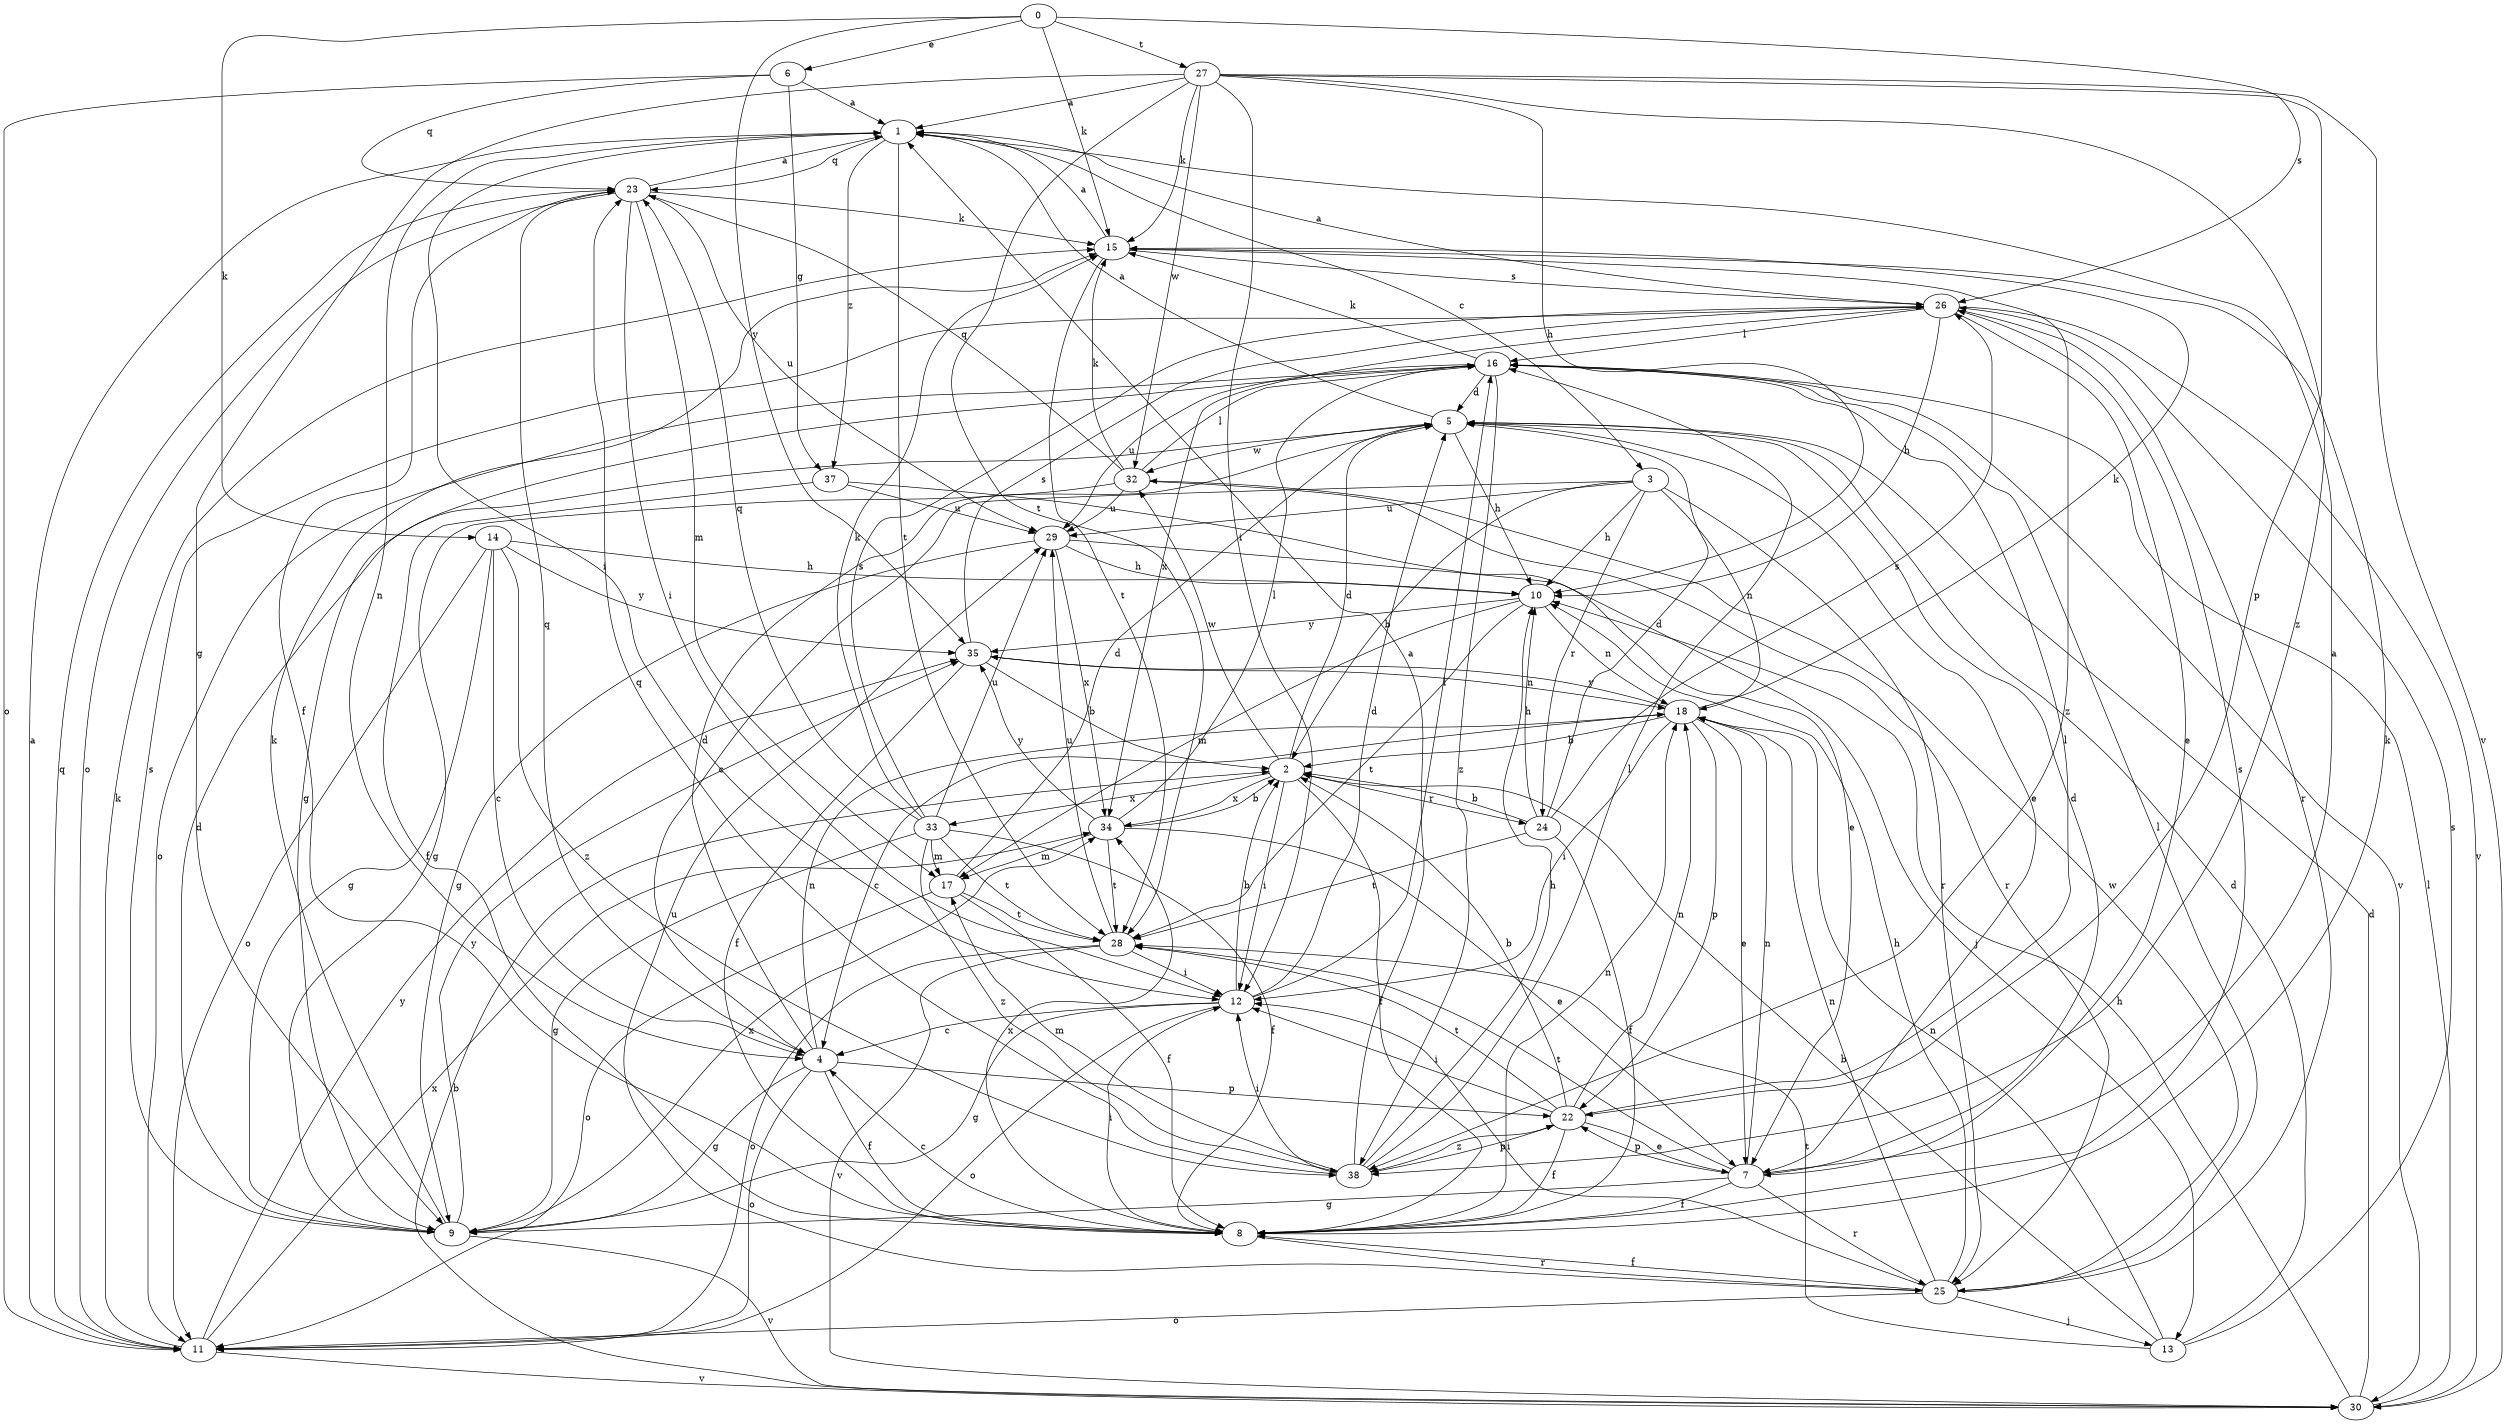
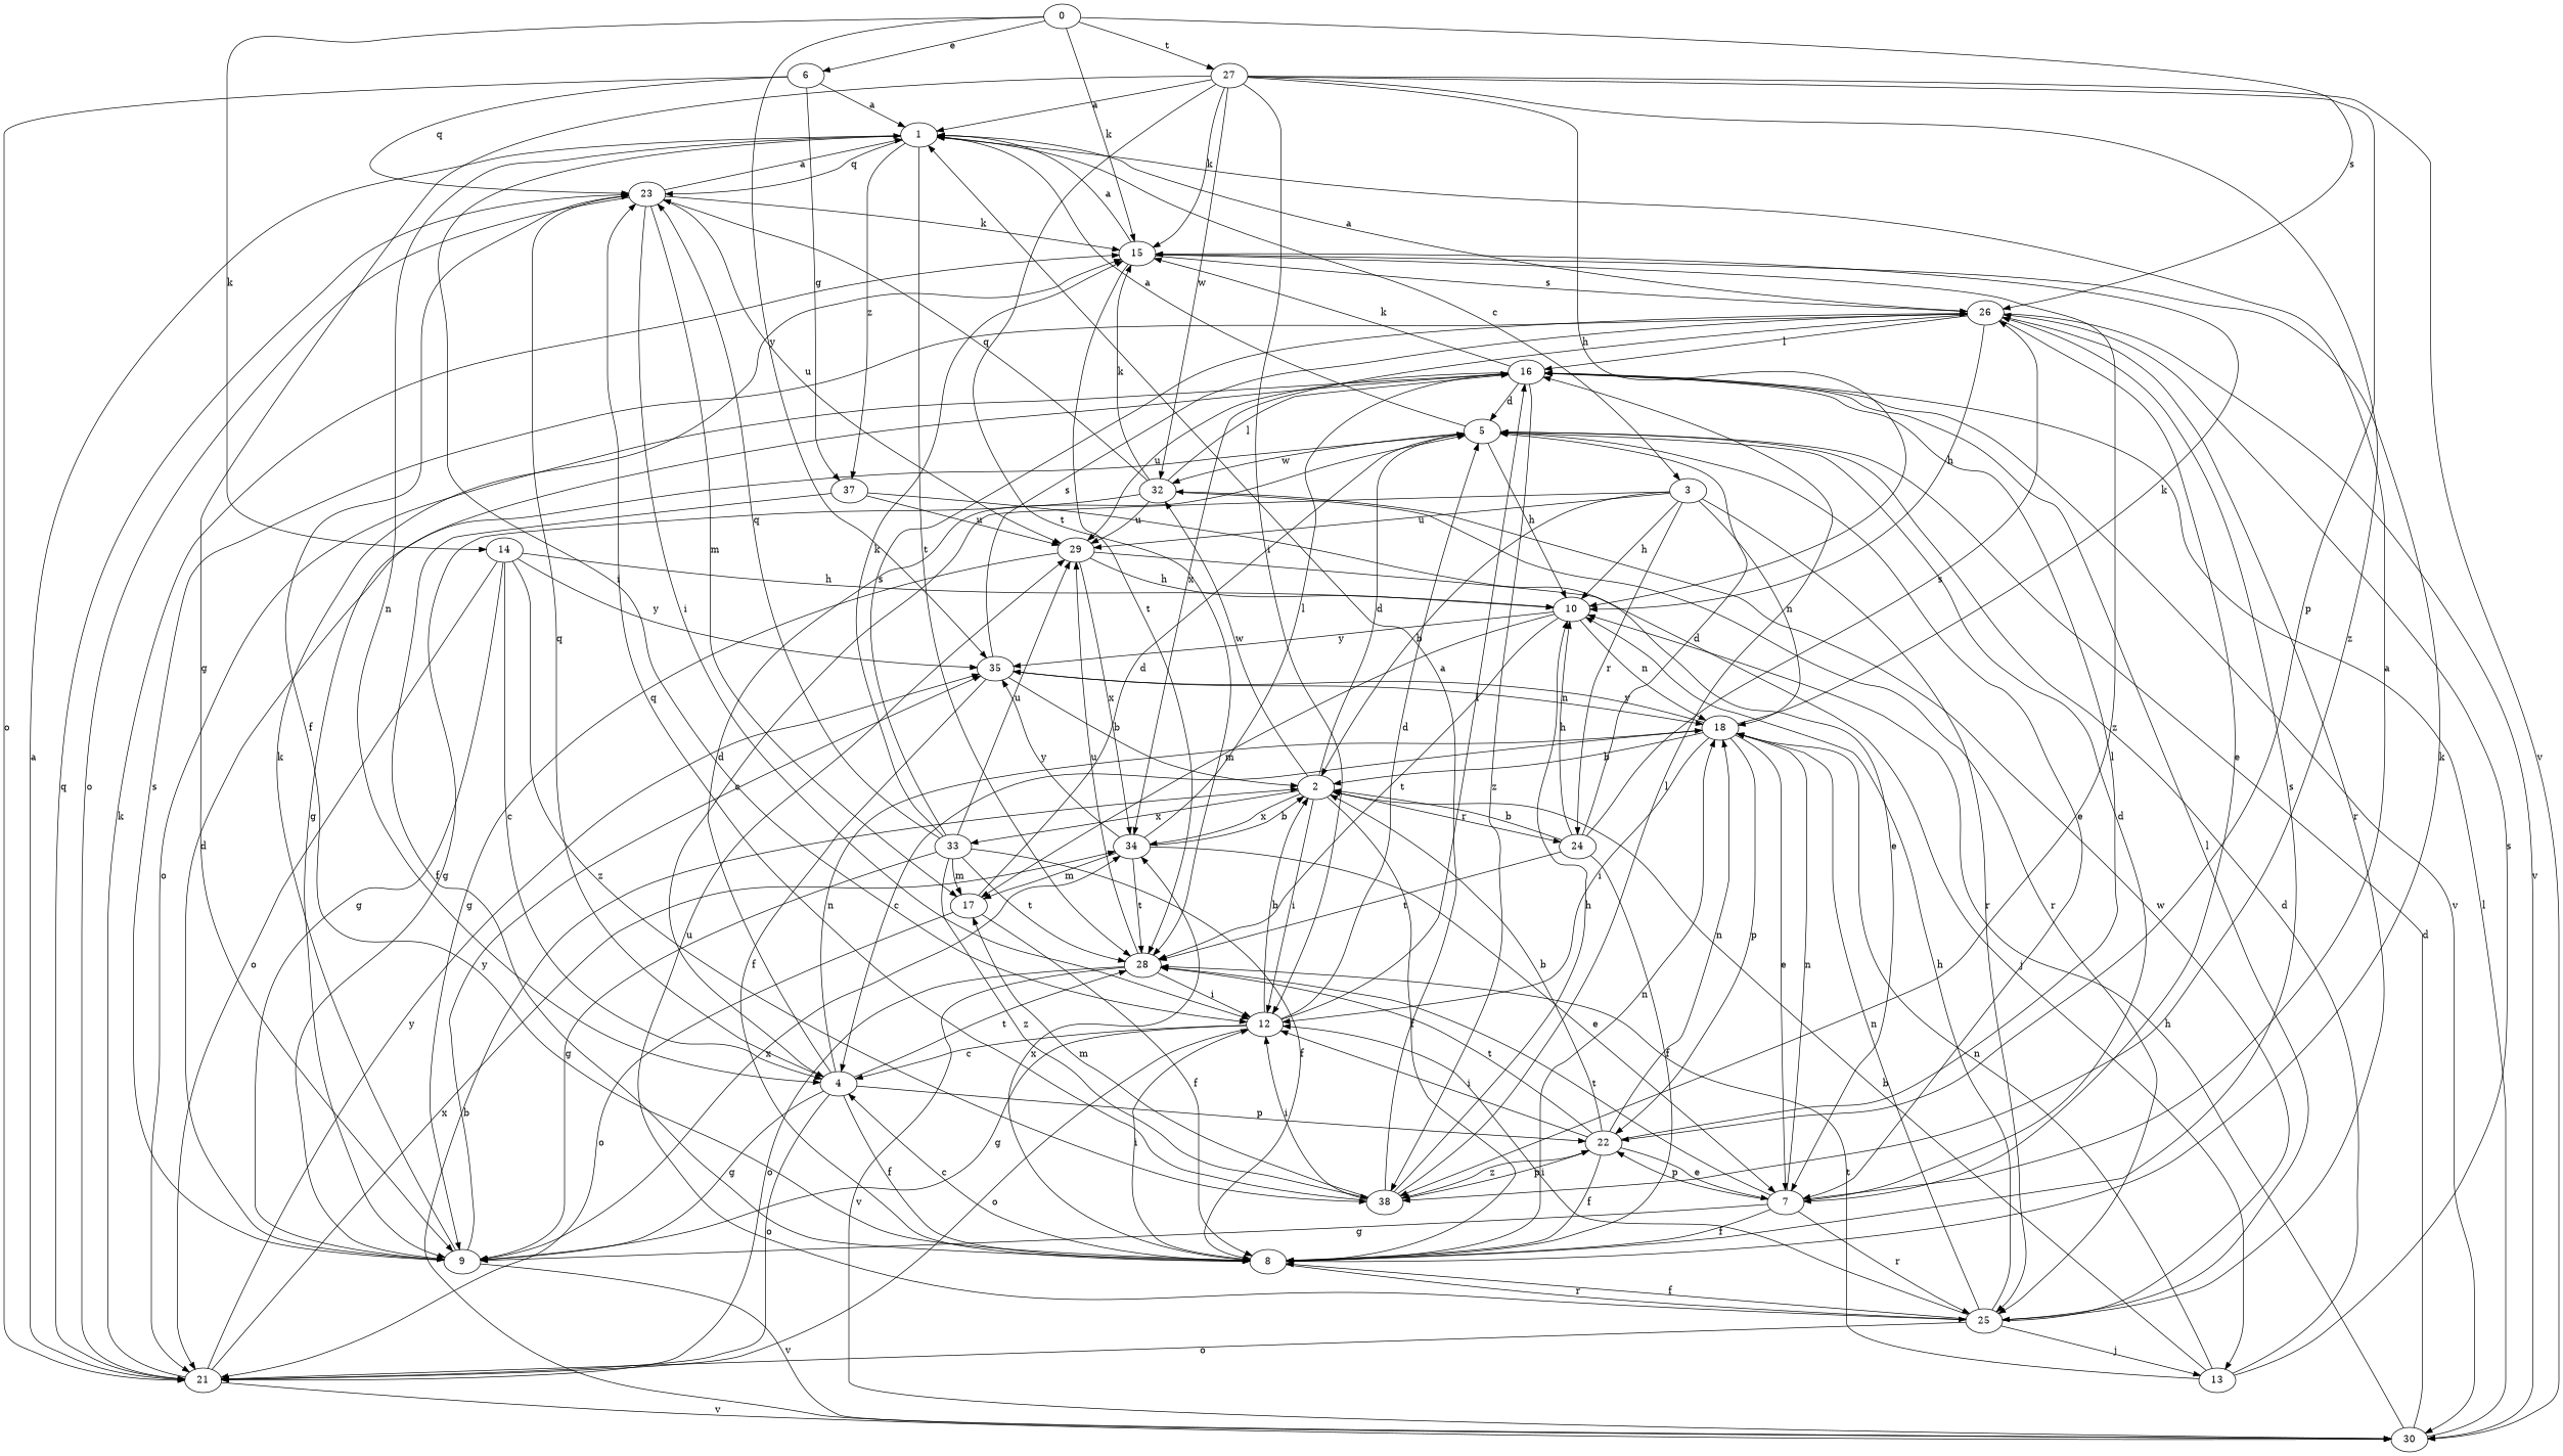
  strict digraph {
    0
    6
    14
    15
    26
    27
    35
    1
    23
    37
-   21 [label=11]
+   21
    4
    10
    9
    38
    28
    34
    25
    7
    30
    16
    12
    32
    22
    2
    8
    18
    3
    24
    29
    5
    17
    33
    13
    0 -> 6 [label=e]
    0 -> 14 [label=k]
    0 -> 15 [label=k]
    0 -> 26 [label=s]
    0 -> 27 [label=t]
    0 -> 35 [label=y]
    6 -> 1 [label=a]
    6 -> 23 [label=q]
    6 -> 37 [label=g]
    6 -> 21 [label=o]
    14 -> 35 [label=y]
    14 -> 21 [label=o]
    14 -> 4 [label=c]
    14 -> 10 [label=h]
    14 -> 9 [label=g]
    14 -> 38 [label=z]
    15 -> 26 [label=s]
    15 -> 1 [label=a]
    15 -> 38 [label=z]
    15 -> 28 [label=t]
    26 -> 1 [label=a]
    26 -> 10 [label=h]
    26 -> 34 [label=x]
    26 -> 25 [label=r]
    26 -> 7 [label=e]
    26 -> 30 [label=v]
    26 -> 16 [label=l]
    27 -> 15 [label=k]
    27 -> 1 [label=a]
    27 -> 10 [label=h]
    27 -> 9 [label=g]
    27 -> 38 [label=z]
    27 -> 28 [label=t]
    27 -> 30 [label=v]
    27 -> 12 [label=i]
    27 -> 32 [label=w]
    27 -> 22 [label=p]
    35 -> 26 [label=s]
    35 -> 2 [label=b]
    35 -> 8 [label=f]
    35 -> 18 [label=n]
    1 -> 23 [label=q]
    1 -> 37 [label=z]
    1 -> 4 [label=n]
    1 -> 28 [label=t]
    1 -> 12 [label=i]
    1 -> 3 [label=c]
    23 -> 15 [label=k]
    23 -> 1 [label=a]
    23 -> 21 [label=o]
    23 -> 12 [label=i]
    23 -> 8 [label=f]
    23 -> 29 [label=u]
    23 -> 17 [label=m]
    37 -> 7 [label=e]
    37 -> 8 [label=f]
    37 -> 29 [label=u]
    21 -> 15 [label=k]
    21 -> 35 [label=y]
    21 -> 1 [label=a]
    21 -> 23 [label=q]
    21 -> 34 [label=x]
    21 -> 30 [label=v]
    4 -> 23 [label=q]
    4 -> 21 [label=o]
    4 -> 9 [label=g]
    4 -> 22 [label=p]
    4 -> 8 [label=f]
    4 -> 18 [label=n]
    4 -> 5 [label=d]
    10 -> 35 [label=y]
    10 -> 28 [label=t]
    10 -> 18 [label=n]
    10 -> 17 [label=m]
    9 -> 15 [label=k]
    9 -> 26 [label=s]
    9 -> 35 [label=y]
    9 -> 34 [label=x]
    9 -> 30 [label=v]
    9 -> 5 [label=d]
    38 -> 1 [label=a]
    38 -> 23 [label=q]
    38 -> 10 [label=h]
    38 -> 16 [label=l]
    38 -> 12 [label=i]
    38 -> 22 [label=p]
    38 -> 17 [label=m]
    28 -> 21 [label=o]
    28 -> 30 [label=v]
    28 -> 12 [label=i]
    28 -> 29 [label=u]
    34 -> 35 [label=y]
    34 -> 28 [label=t]
    34 -> 7 [label=e]
    34 -> 16 [label=l]
    34 -> 2 [label=b]
    34 -> 17 [label=m]
    25 -> 21 [label=o]
    25 -> 10 [label=h]
    25 -> 16 [label=l]
    25 -> 12 [label=i]
    25 -> 32 [label=w]
    25 -> 8 [label=f]
    25 -> 18 [label=n]
    25 -> 29 [label=u]
    25 -> 13 [label=j]
    7 -> 1 [label=a]
    7 -> 9 [label=g]
    7 -> 28 [label=t]
    7 -> 25 [label=r]
    7 -> 22 [label=p]
    7 -> 8 [label=f]
    7 -> 18 [label=n]
    7 -> 5 [label=d]
    30 -> 10 [label=h]
    30 -> 16 [label=l]
    30 -> 2 [label=b]
    30 -> 5 [label=d]
    16 -> 15 [label=k]
    16 -> 21 [label=o]
    16 -> 9 [label=g]
    16 -> 38 [label=z]
    16 -> 30 [label=v]
    16 -> 29 [label=u]
    16 -> 5 [label=d]
    12 -> 21 [label=o]
    12 -> 4 [label=c]
    12 -> 9 [label=g]
    12 -> 16 [label=l]
    12 -> 2 [label=b]
    12 -> 5 [label=d]
    32 -> 15 [label=k]
    32 -> 23 [label=q]
    32 -> 9 [label=g]
    32 -> 25 [label=r]
    32 -> 16 [label=l]
    32 -> 29 [label=u]
    22 -> 38 [label=z]
    22 -> 28 [label=t]
    22 -> 7 [label=e]
    22 -> 16 [label=l]
    22 -> 12 [label=i]
    22 -> 2 [label=b]
    22 -> 8 [label=f]
    22 -> 18 [label=n]
    2 -> 34 [label=x]
    2 -> 12 [label=i]
    2 -> 32 [label=w]
    2 -> 8 [label=f]
    2 -> 24 [label=r]
    2 -> 5 [label=d]
    2 -> 33 [label=x]
    8 -> 15 [label=k]
    8 -> 26 [label=s]
    8 -> 4 [label=c]
    8 -> 34 [label=x]
    8 -> 25 [label=r]
    8 -> 12 [label=i]
    8 -> 18 [label=n]
    18 -> 15 [label=k]
    18 -> 35 [label=y]
    18 -> 4 [label=c]
    18 -> 7 [label=e]
    18 -> 12 [label=i]
    18 -> 22 [label=p]
    18 -> 2 [label=b]
    3 -> 4 [label=c]
    3 -> 10 [label=h]
    3 -> 25 [label=r]
    3 -> 2 [label=b]
    3 -> 18 [label=n]
    3 -> 24 [label=r]
    3 -> 29 [label=u]
    24 -> 26 [label=s]
    24 -> 10 [label=h]
    24 -> 28 [label=t]
    24 -> 2 [label=b]
    24 -> 8 [label=f]
    24 -> 5 [label=d]
    29 -> 10 [label=h]
    29 -> 9 [label=g]
    29 -> 34 [label=x]
    29 -> 13 [label=j]
    5 -> 1 [label=a]
    5 -> 10 [label=h]
    5 -> 7 [label=e]
    5 -> 32 [label=w]
    17 -> 21 [label=o]
-   17 -> 28 [label=t]
+   4 -> 28 [label=t]
    17 -> 8 [label=f]
    17 -> 5 [label=d]
    33 -> 15 [label=k]
    33 -> 26 [label=s]
    33 -> 23 [label=q]
    33 -> 9 [label=g]
    33 -> 38 [label=z]
    33 -> 28 [label=t]
    33 -> 8 [label=f]
    33 -> 29 [label=u]
    33 -> 17 [label=m]
    13 -> 26 [label=s]
    13 -> 28 [label=t]
    13 -> 2 [label=b]
    13 -> 18 [label=n]
    13 -> 5 [label=d]
  }
